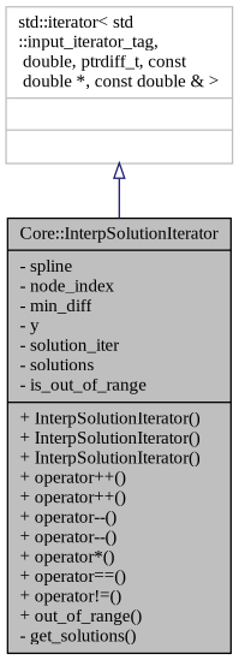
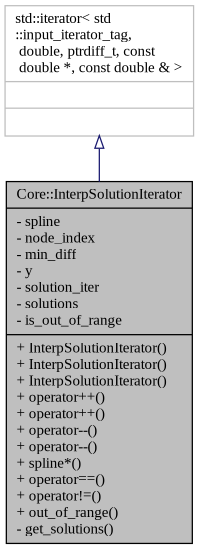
  digraph {
    fontname="Liberation Serif"
    node [fontname="Liberation Serif" fontsize=12 shape=record style=filled]
-   n1 [color=black fillcolor=grey75 fontcolor=black height=0.2 label="{Core::InterpSolutionIterator\n|- spline\l- node_index\l- min_diff\l- y\l- solution_iter\l- solutions\l- is_out_of_range\l|+ InterpSolutionIterator()\l+ InterpSolutionIterator()\l+ InterpSolutionIterator()\l+ operator++()\l+ operator++()\l+ operator--()\l+ operator--()\l+ operator*()\l+ operator==()\l+ operator!=()\l+ out_of_range()\l- get_solutions()\l}" width=0.4]
+   n1 [color=black fillcolor=grey75 fontcolor=black height=0.2 label="{Core::InterpSolutionIterator\n|- spline\l- node_index\l- min_diff\l- y\l- solution_iter\l- solutions\l- is_out_of_range\l|+ InterpSolutionIterator()\l+ InterpSolutionIterator()\l+ InterpSolutionIterator()\l+ operator++()\l+ operator++()\l+ operator--()\l+ operator--()\l+ spline*()\l+ operator==()\l+ operator!=()\l+ out_of_range()\l- get_solutions()\l}" width=0.4]
    n2 [color=grey75 fillcolor=white height=0.2 label="{std::iterator\< std\l::input_iterator_tag,\l double, ptrdiff_t, const\l double *, const double & \>\n||}" width=0.4]
    n2 -> n1 [arrowtail=onormal color=midnightblue dir=back fontname="Liberation Serif" fontsize=12 labelfontname=Helvetica labelfontsize=12 style=solid]
  }
